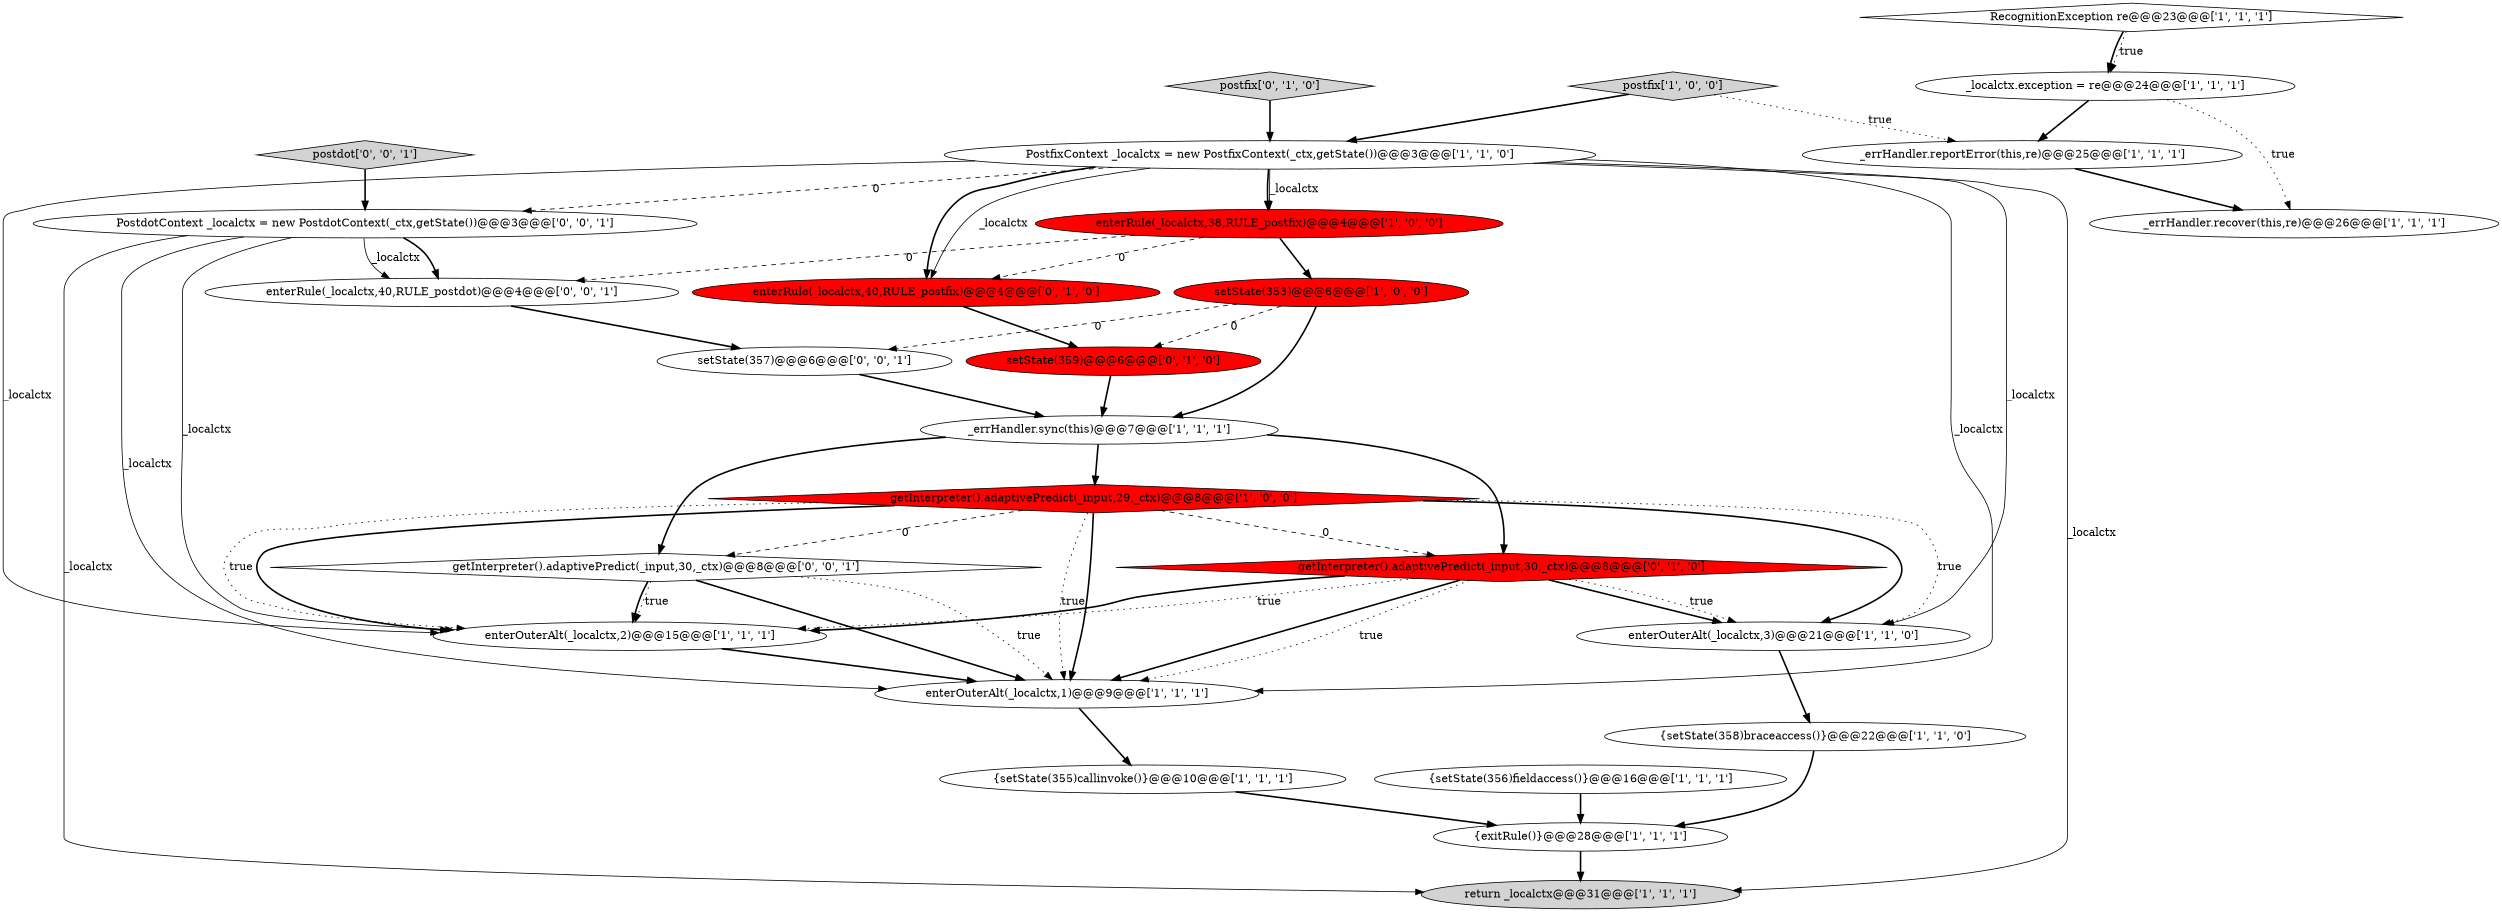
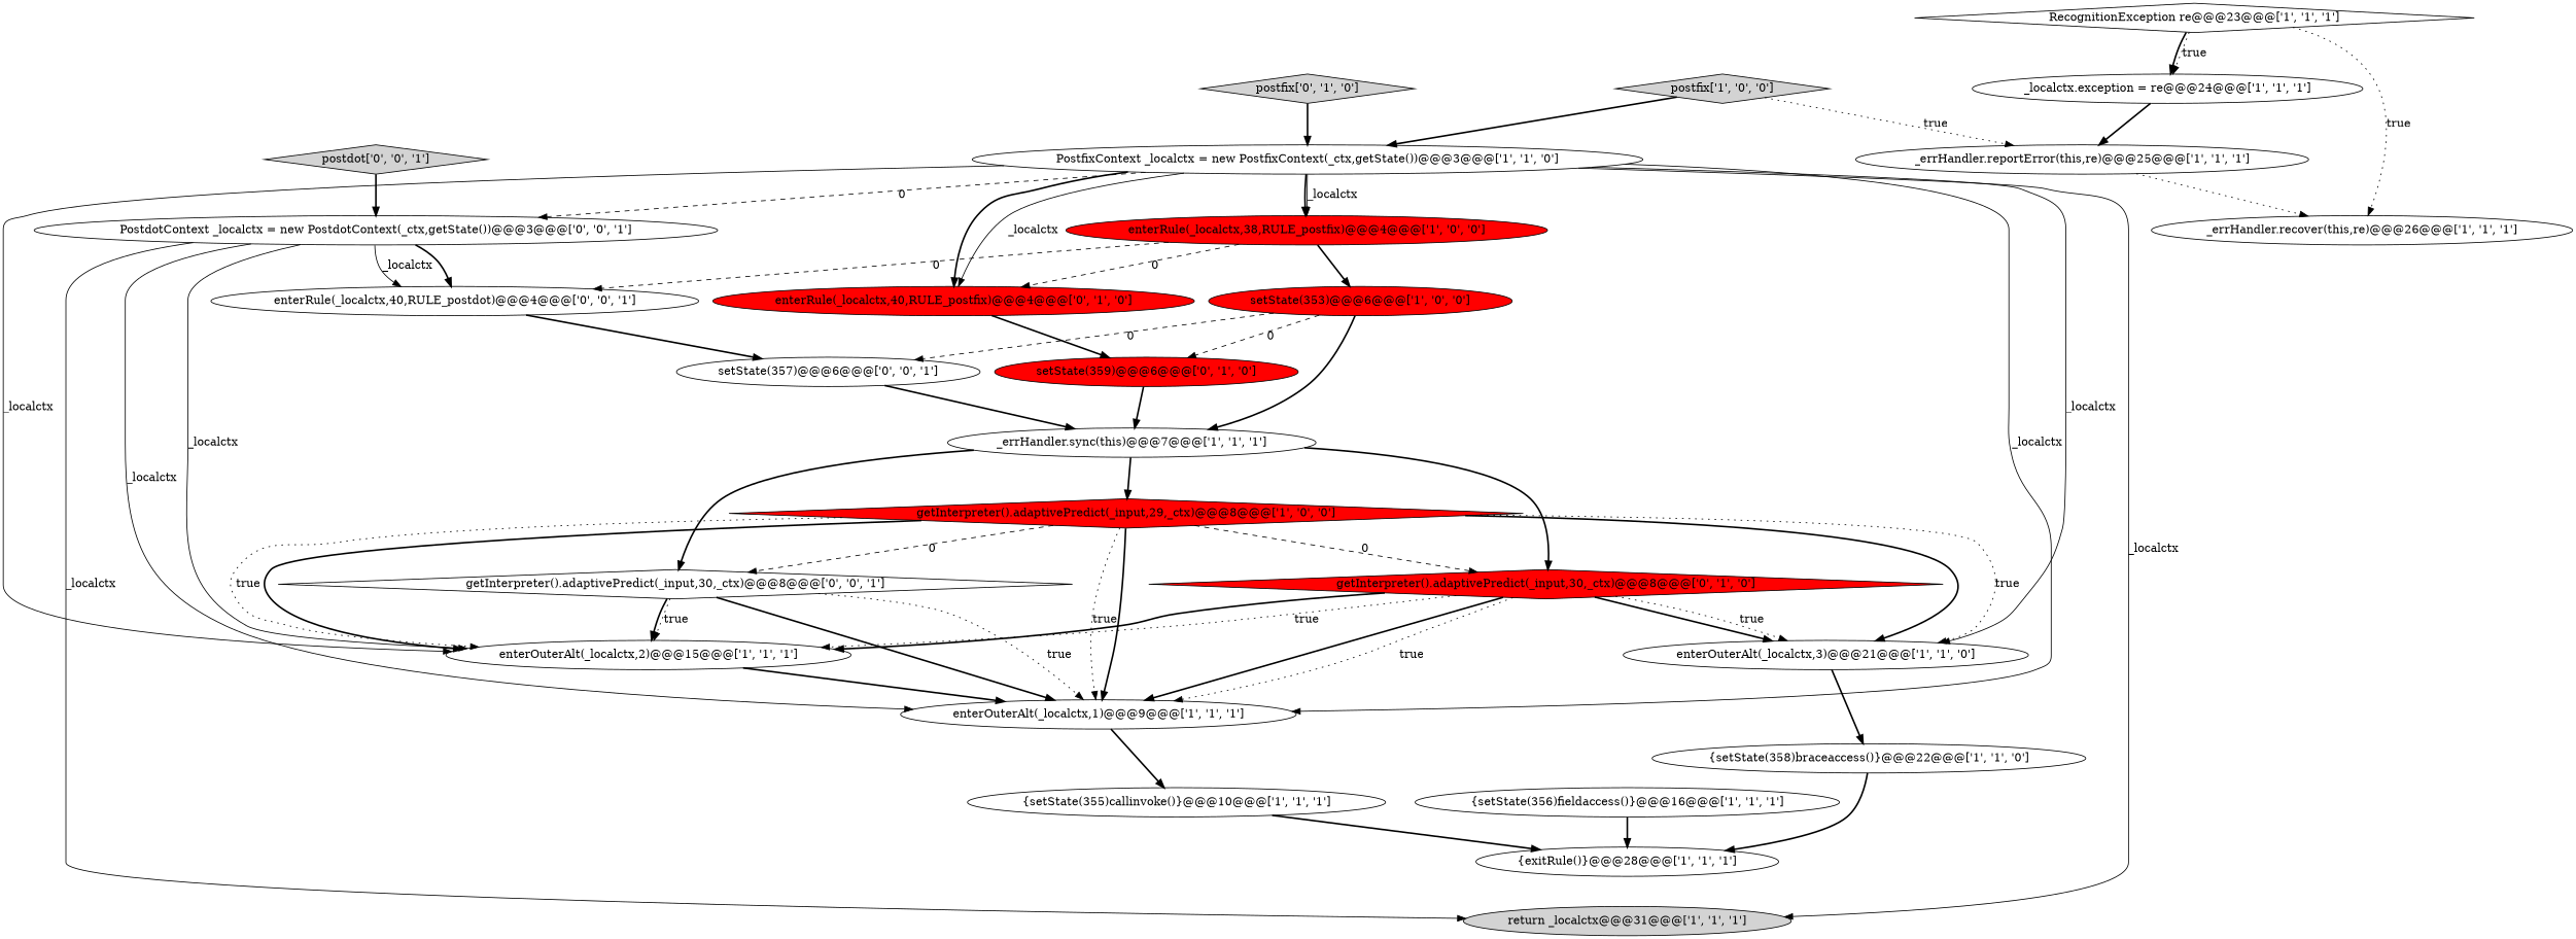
  digraph {
    node [fillcolor=white shape=ellipse style=filled]
    edge [style=bold]
    n1 [label="enterOuterAlt(_localctx,2)@@@15@@@['1', '1', '1']"]
    n2 [label="enterOuterAlt(_localctx,1)@@@9@@@['1', '1', '1']"]
    n3 [label="{setState(356)fieldaccess()}@@@16@@@['1', '1', '1']"]
    n4 [label="{exitRule()}@@@28@@@['1', '1', '1']"]
    n5 [label="enterOuterAlt(_localctx,3)@@@21@@@['1', '1', '0']"]
    n6 [label="{setState(358)braceaccess()}@@@22@@@['1', '1', '0']"]
    n7 [fillcolor=lightgray label="postdot['0', '0', '1']" shape=diamond]
    n8 [label="PostdotContext _localctx = new PostdotContext(_ctx,getState())@@@3@@@['0', '0', '1']"]
    n9 [label="enterRule(_localctx,40,RULE_postdot)@@@4@@@['0', '0', '1']"]
    n10 [fillcolor=lightgray label="return _localctx@@@31@@@['1', '1', '1']"]
    n11 [fillcolor=red label="setState(359)@@@6@@@['0', '1', '0']"]
    n12 [label="_errHandler.sync(this)@@@7@@@['1', '1', '1']"]
    n13 [label="getInterpreter().adaptivePredict(_input,30,_ctx)@@@8@@@['0', '0', '1']" shape=diamond]
    n14 [fillcolor=red label="getInterpreter().adaptivePredict(_input,29,_ctx)@@@8@@@['1', '0', '0']" shape=diamond]
    n15 [fillcolor=red label="getInterpreter().adaptivePredict(_input,30,_ctx)@@@8@@@['0', '1', '0']" shape=diamond]
    n16 [label="{setState(355)callinvoke()}@@@10@@@['1', '1', '1']"]
    n17 [label="setState(357)@@@6@@@['0', '0', '1']"]
    n18 [fillcolor=red label="enterRule(_localctx,40,RULE_postfix)@@@4@@@['0', '1', '0']"]
    n19 [label="PostfixContext _localctx = new PostfixContext(_ctx,getState())@@@3@@@['1', '1', '0']"]
    n20 [fillcolor=red label="enterRule(_localctx,38,RULE_postfix)@@@4@@@['1', '0', '0']"]
    n21 [fillcolor=red label="setState(353)@@@6@@@['1', '0', '0']"]
    n22 [fillcolor=lightgray label="postfix['0', '1', '0']" shape=diamond]
    n23 [label="RecognitionException re@@@23@@@['1', '1', '1']" shape=diamond]
    n24 [label="_errHandler.recover(this,re)@@@26@@@['1', '1', '1']"]
    n25 [label="_localctx.exception = re@@@24@@@['1', '1', '1']"]
    n26 [label="_errHandler.reportError(this,re)@@@25@@@['1', '1', '1']"]
    n27 [fillcolor=lightgray label="postfix['1', '0', '0']" shape=diamond]
    n1 -> n2
    n2 -> n16
    n3 -> n4
-   n4 -> n10
    n5 -> n6
    n6 -> n4
    n7 -> n8
    n8 -> n1 [label=_localctx style=solid]
    n8 -> n2 [label=_localctx style=solid]
    n8 -> n9
    n8 -> n9 [label=_localctx style=solid]
    n8 -> n10 [label=_localctx style=solid]
    n9 -> n17
    n11 -> n12
    n12 -> n13
    n12 -> n14
    n12 -> n15
    n13 -> n1 [label=true style=dotted]
    n13 -> n1
    n13 -> n2 [label=true style=dotted]
    n13 -> n2
    n14 -> n1
    n14 -> n1 [label=true style=dotted]
    n14 -> n2 [label=true style=dotted]
    n14 -> n2
    n14 -> n5 [label=true style=dotted]
    n14 -> n5
    n14 -> n13 [label=0 style=dashed]
    n14 -> n15 [label=0 style=dashed]
    n15 -> n1 [label=true style=dotted]
    n15 -> n1
    n15 -> n2
    n15 -> n2 [label=true style=dotted]
    n15 -> n5
    n15 -> n5 [label=true style=dotted]
    n16 -> n4
    n17 -> n12
    n18 -> n11
    n19 -> n1 [label=_localctx style=solid]
    n19 -> n2 [label=_localctx style=solid]
    n19 -> n5 [label=_localctx style=solid]
    n19 -> n8 [label=0 style=dashed]
    n19 -> n10 [label=_localctx style=solid]
    n19 -> n18 [label=_localctx style=solid]
    n19 -> n18
    n19 -> n20 [label=_localctx style=solid]
    n19 -> n20
    n20 -> n9 [label=0 style=dashed]
    n20 -> n18 [label=0 style=dashed]
    n20 -> n21
    n21 -> n11 [label=0 style=dashed]
    n21 -> n12
    n21 -> n17 [label=0 style=dashed]
    n22 -> n19
-   n25 -> n24 [label=true style=dotted]
+   n23 -> n24 [label=true style=dotted]
    n23 -> n25 [label=true style=dotted]
    n23 -> n25
    n25 -> n26
-   n26 -> n24
+   n26 -> n24 [style=dotted]
    n27 -> n19
    n27 -> n26 [label=true style=dotted]
  }
